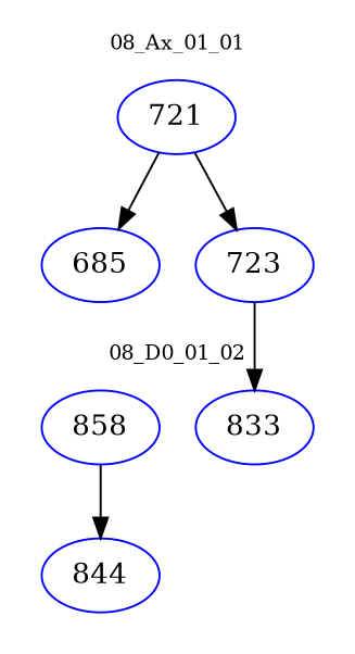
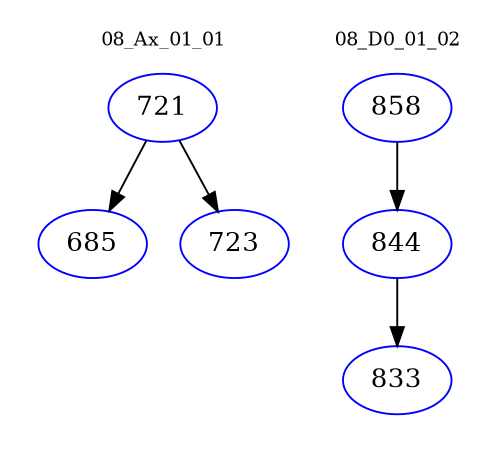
  digraph {
    node [color=blue]
    edge [color=black]
    n1 [label=721]
    n2 [label=685]
    n3 [label=723]
    n4 [label=844]
    n5 [label=833]
    n6 [label=858]
    subgraph cluster_1 {
      color=white
      fontsize=10
      label="08_Ax_01_01"
      n1
      n2
      n3
    }
    subgraph cluster_2 {
      color=white
      fontsize=10
      label="08_D0_01_02"
      n4
      n5
      n6
    }
    n1 -> n2
    n1 -> n3
-   n3 -> n5
+   n4 -> n5
    n6 -> n4
  }
